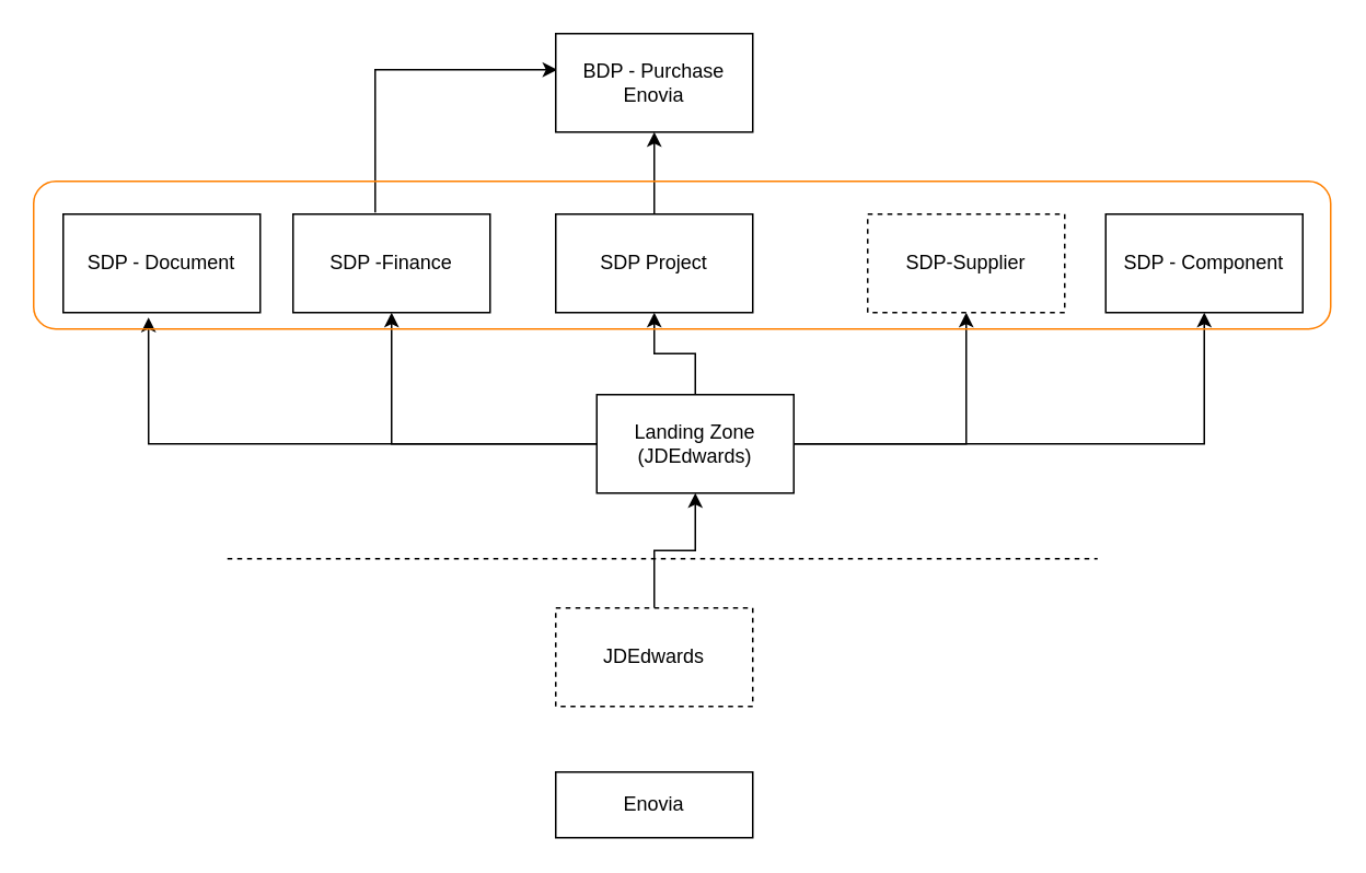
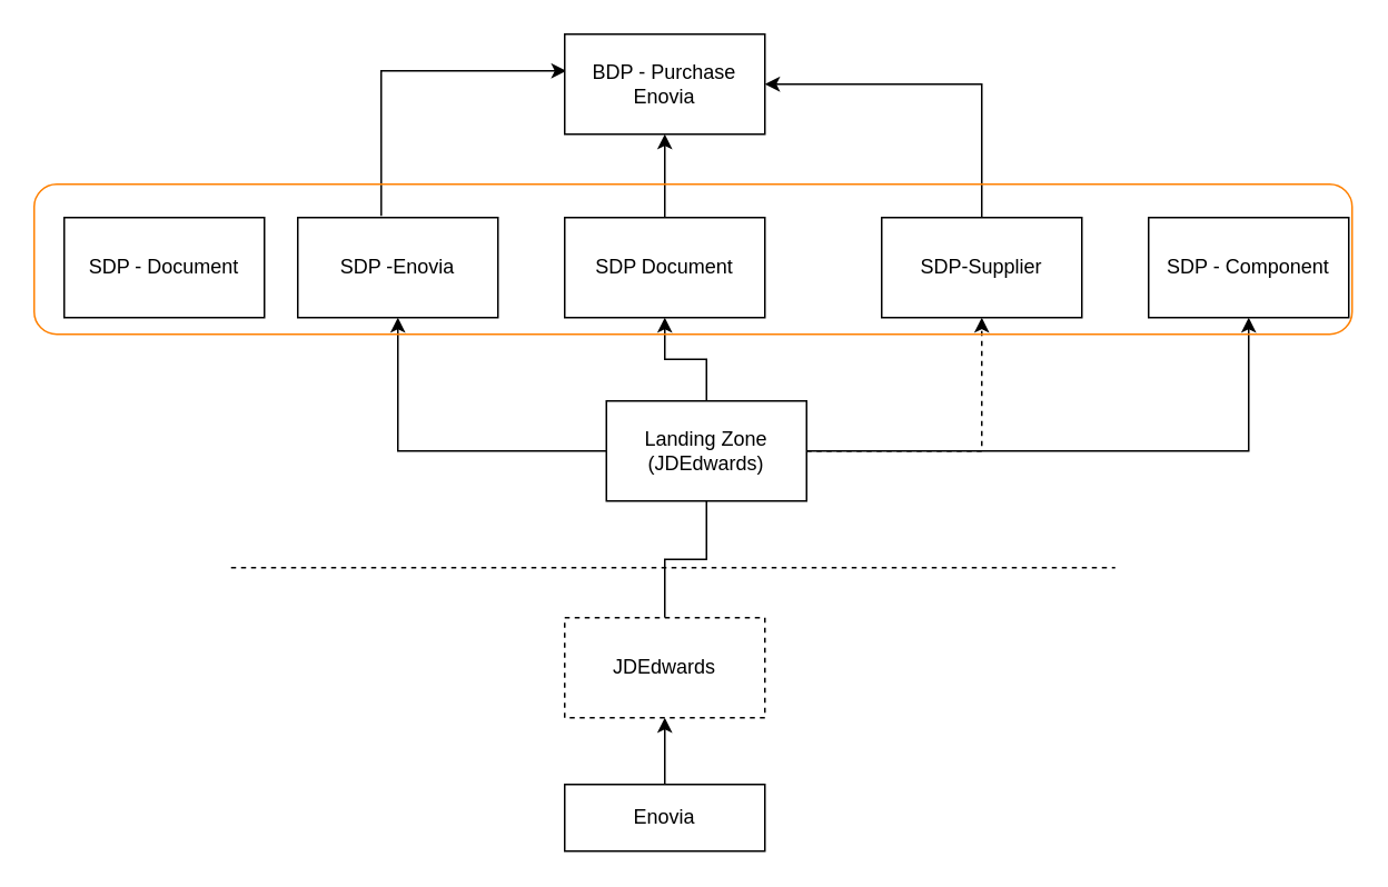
  <mxCell id="0" />
  <mxCell id="1" parent="0" />
- <mxCell id="2" value="" style="edgeStyle=orthogonalEdgeStyle;rounded=0;orthogonalLoop=1;jettySize=auto;html=1;" edge="1" parent="1" source="3" target="9"><mxGeometry relative="1" as="geometry" /></mxCell>
+ <mxCell id="2" value="" style="edgeStyle=orthogonalEdgeStyle;rounded=0;orthogonalLoop=1;jettySize=auto;html=1;endArrow=none;" edge="1" parent="1" source="3" target="9"><mxGeometry relative="1" as="geometry" /></mxCell>
  <mxCell id="3" value="JDEdwards" style="rounded=0;whiteSpace=wrap;html=1;dashed=1;" vertex="1" parent="1"><mxGeometry x="338" y="370" width="120" height="60" as="geometry" /></mxCell>
  <mxCell id="4" value="" style="edgeStyle=orthogonalEdgeStyle;rounded=0;orthogonalLoop=1;jettySize=auto;html=1;" edge="1" parent="1" source="9" target="11"><mxGeometry relative="1" as="geometry" /></mxCell>
- <mxCell id="5" value="" style="edgeStyle=orthogonalEdgeStyle;rounded=0;orthogonalLoop=1;jettySize=auto;html=1;" edge="1" parent="1" source="9" target="13"><mxGeometry relative="1" as="geometry" /></mxCell>
+ <mxCell id="5" value="" style="edgeStyle=orthogonalEdgeStyle;rounded=0;orthogonalLoop=1;jettySize=auto;html=1;dashed=1;" edge="1" parent="1" source="9" target="13"><mxGeometry relative="1" as="geometry" /></mxCell>
  <mxCell id="6" value="" style="edgeStyle=orthogonalEdgeStyle;rounded=0;orthogonalLoop=1;jettySize=auto;html=1;" edge="1" parent="1" source="9" target="15"><mxGeometry relative="1" as="geometry" /></mxCell>
  <mxCell id="7" style="edgeStyle=orthogonalEdgeStyle;rounded=0;orthogonalLoop=1;jettySize=auto;html=1;entryX=0.5;entryY=1;entryDx=0;entryDy=0;" edge="1" parent="1" source="9" target="20"><mxGeometry relative="1" as="geometry" /></mxCell>
- <mxCell id="8" style="edgeStyle=orthogonalEdgeStyle;rounded=0;orthogonalLoop=1;jettySize=auto;html=1;entryX=0.433;entryY=1.05;entryDx=0;entryDy=0;entryPerimeter=0;" edge="1" parent="1" source="9" target="21"><mxGeometry relative="1" as="geometry" /></mxCell>
  <mxCell id="9" value="Landing Zone (JDEdwards)" style="rounded=0;whiteSpace=wrap;html=1;" vertex="1" parent="1"><mxGeometry x="363" y="240" width="120" height="60" as="geometry" /></mxCell>
  <mxCell id="10" value="" style="edgeStyle=orthogonalEdgeStyle;rounded=0;orthogonalLoop=1;jettySize=auto;html=1;" edge="1" parent="1" source="11" target="16"><mxGeometry relative="1" as="geometry" /></mxCell>
- <mxCell id="11" value="SDP Project" style="rounded=0;whiteSpace=wrap;html=1;" vertex="1" parent="1"><mxGeometry x="338" y="130" width="120" height="60" as="geometry" /></mxCell>
- <mxCell id="13" value="SDP-Supplier" style="rounded=0;whiteSpace=wrap;html=1;dashed=1;" vertex="1" parent="1"><mxGeometry x="528" y="130" width="120" height="60" as="geometry" /></mxCell>
+ <mxCell id="11" value="SDP Document" style="rounded=0;whiteSpace=wrap;html=1;" vertex="1" parent="1"><mxGeometry x="338" y="130" width="120" height="60" as="geometry" /></mxCell>
+ <mxCell id="12" style="edgeStyle=orthogonalEdgeStyle;rounded=0;orthogonalLoop=1;jettySize=auto;html=1;entryX=1;entryY=0.5;entryDx=0;entryDy=0;exitX=0.5;exitY=0;exitDx=0;exitDy=0;" edge="1" parent="1" source="13" target="16"><mxGeometry relative="1" as="geometry" /></mxCell>
+ <mxCell id="13" value="SDP-Supplier" style="rounded=0;whiteSpace=wrap;html=1;" vertex="1" parent="1"><mxGeometry x="528" y="130" width="120" height="60" as="geometry" /></mxCell>
  <mxCell id="14" style="edgeStyle=orthogonalEdgeStyle;rounded=0;orthogonalLoop=1;jettySize=auto;html=1;entryX=0.008;entryY=0.367;entryDx=0;entryDy=0;entryPerimeter=0;exitX=0.417;exitY=-0.017;exitDx=0;exitDy=0;exitPerimeter=0;" edge="1" parent="1" source="15" target="16"><mxGeometry relative="1" as="geometry" /></mxCell>
- <mxCell id="15" value="SDP -Finance" style="rounded=0;whiteSpace=wrap;html=1;" vertex="1" parent="1"><mxGeometry x="178" y="130" width="120" height="60" as="geometry" /></mxCell>
+ <mxCell id="15" value="SDP -Enovia" style="rounded=0;whiteSpace=wrap;html=1;" vertex="1" parent="1"><mxGeometry x="178" y="130" width="120" height="60" as="geometry" /></mxCell>
  <mxCell id="16" value="BDP - Purchase Enovia" style="rounded=0;whiteSpace=wrap;html=1;" vertex="1" parent="1"><mxGeometry x="338" y="20" width="120" height="60" as="geometry" /></mxCell>
+ <mxCell id="17" value="" style="edgeStyle=orthogonalEdgeStyle;rounded=0;orthogonalLoop=1;jettySize=auto;html=1;" edge="1" parent="1" source="18" target="3"><mxGeometry relative="1" as="geometry" /></mxCell>
  <mxCell id="18" value="Enovia" style="rounded=0;whiteSpace=wrap;html=1;" vertex="1" parent="1"><mxGeometry x="338" y="470" width="120" height="40" as="geometry" /></mxCell>
  <mxCell id="19" value="" style="endArrow=none;dashed=1;html=1;rounded=0;" edge="1" parent="1"><mxGeometry width="50" height="50" relative="1" as="geometry"><mxPoint x="138" y="340" as="sourcePoint" /><mxPoint x="668" y="340" as="targetPoint" /></mxGeometry></mxCell>
- <mxCell id="20" value="SDP - Component" style="rounded=0;whiteSpace=wrap;html=1;" vertex="1" parent="1"><mxGeometry x="673" y="130" width="120" height="60" as="geometry" /></mxCell>
+ <mxCell id="20" value="SDP - Component" style="rounded=0;whiteSpace=wrap;html=1;" vertex="1" parent="1"><mxGeometry x="688" y="130" width="120" height="60" as="geometry" /></mxCell>
  <mxCell id="21" value="SDP - Document" style="rounded=0;whiteSpace=wrap;html=1;" vertex="1" parent="1"><mxGeometry x="38" y="130" width="120" height="60" as="geometry" /></mxCell>
  <mxCell id="22" value="" style="rounded=1;whiteSpace=wrap;html=1;strokeColor=#FF8000;fillColor=none;" vertex="1" parent="1"><mxGeometry x="20" y="110" width="790" height="90" as="geometry" /></mxCell>
